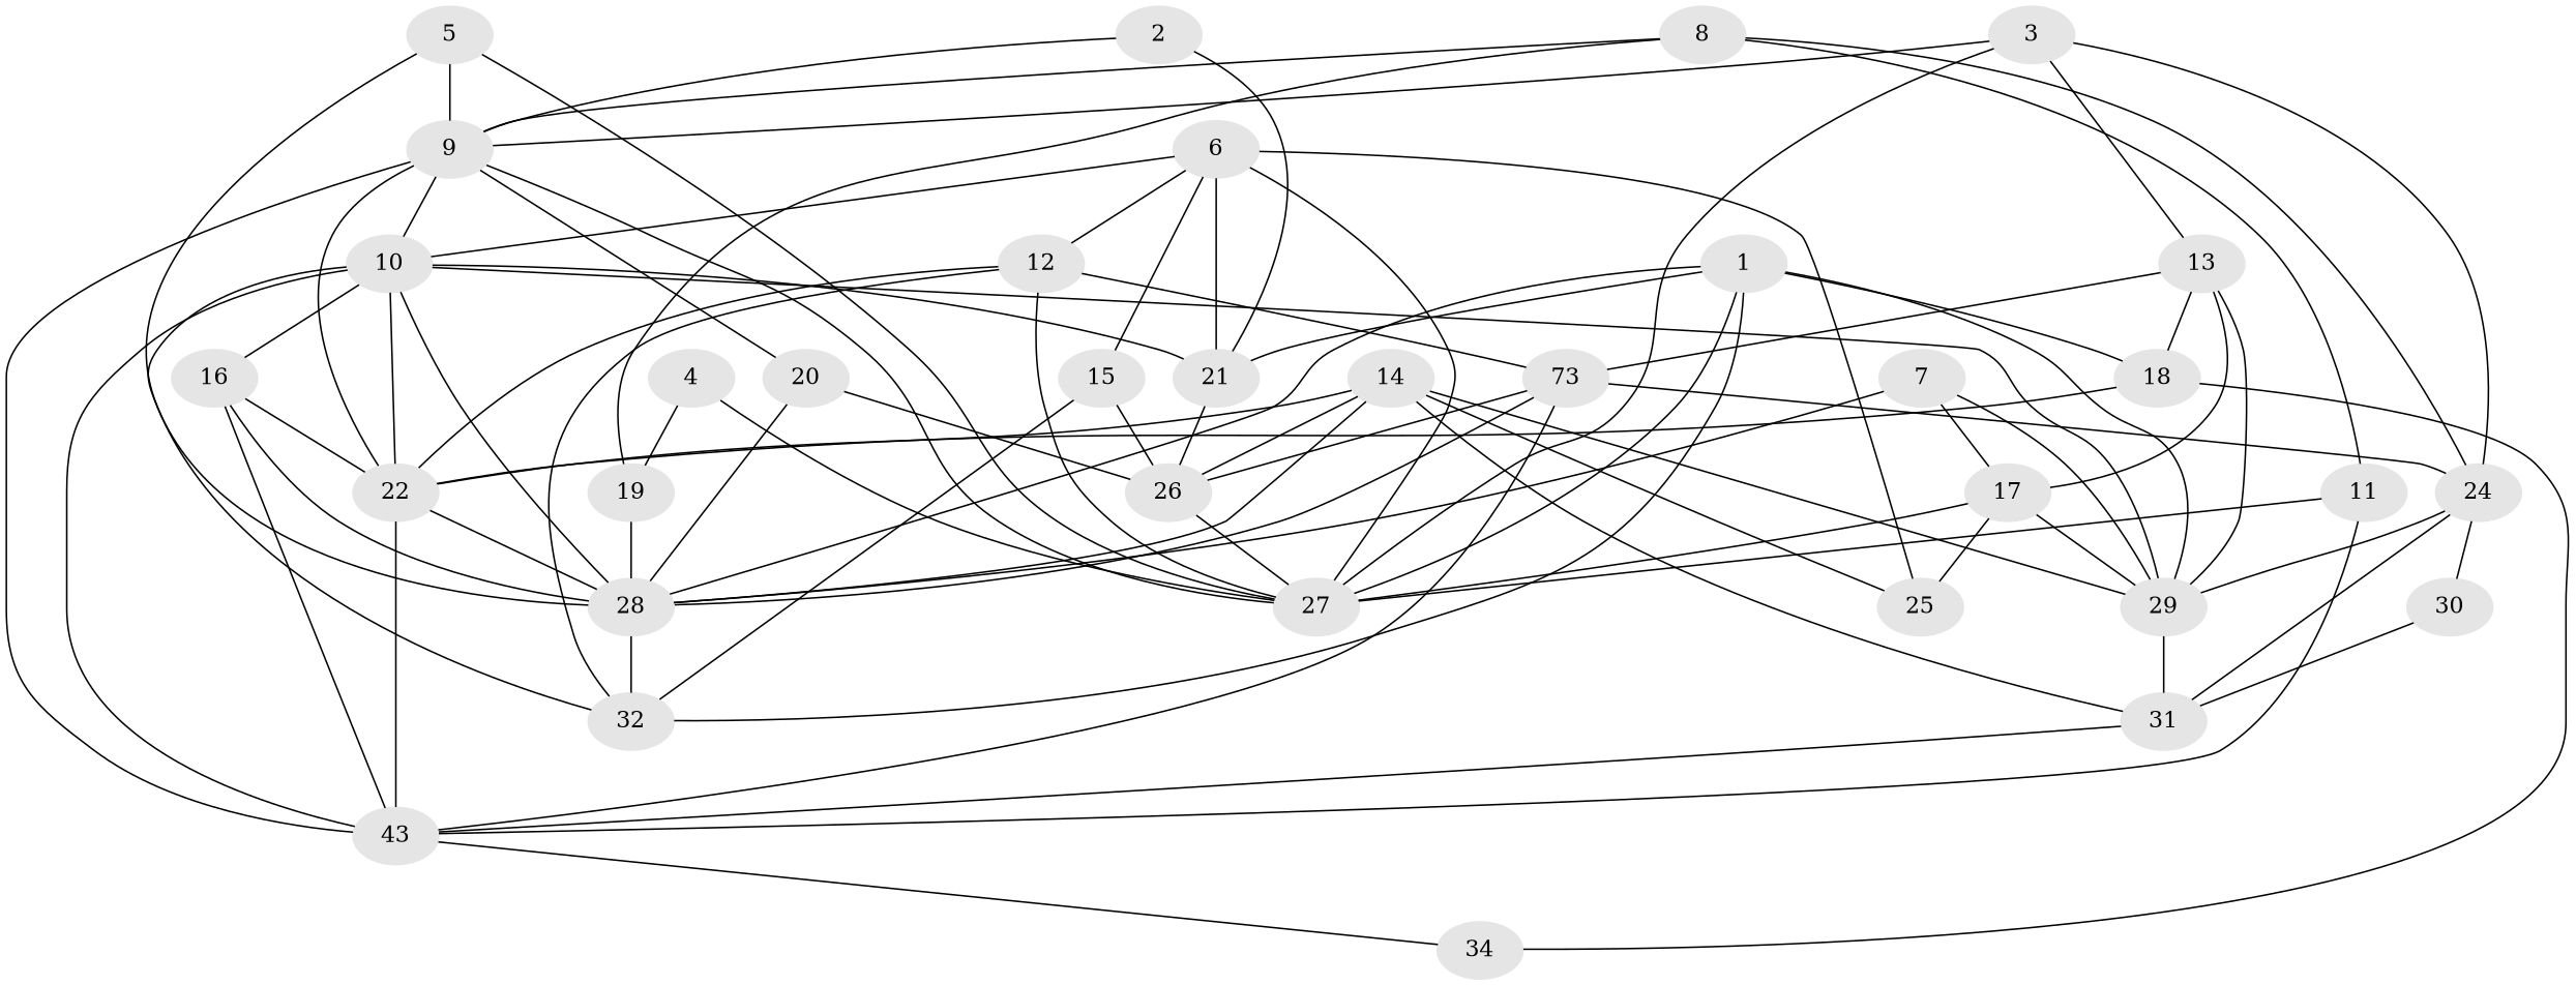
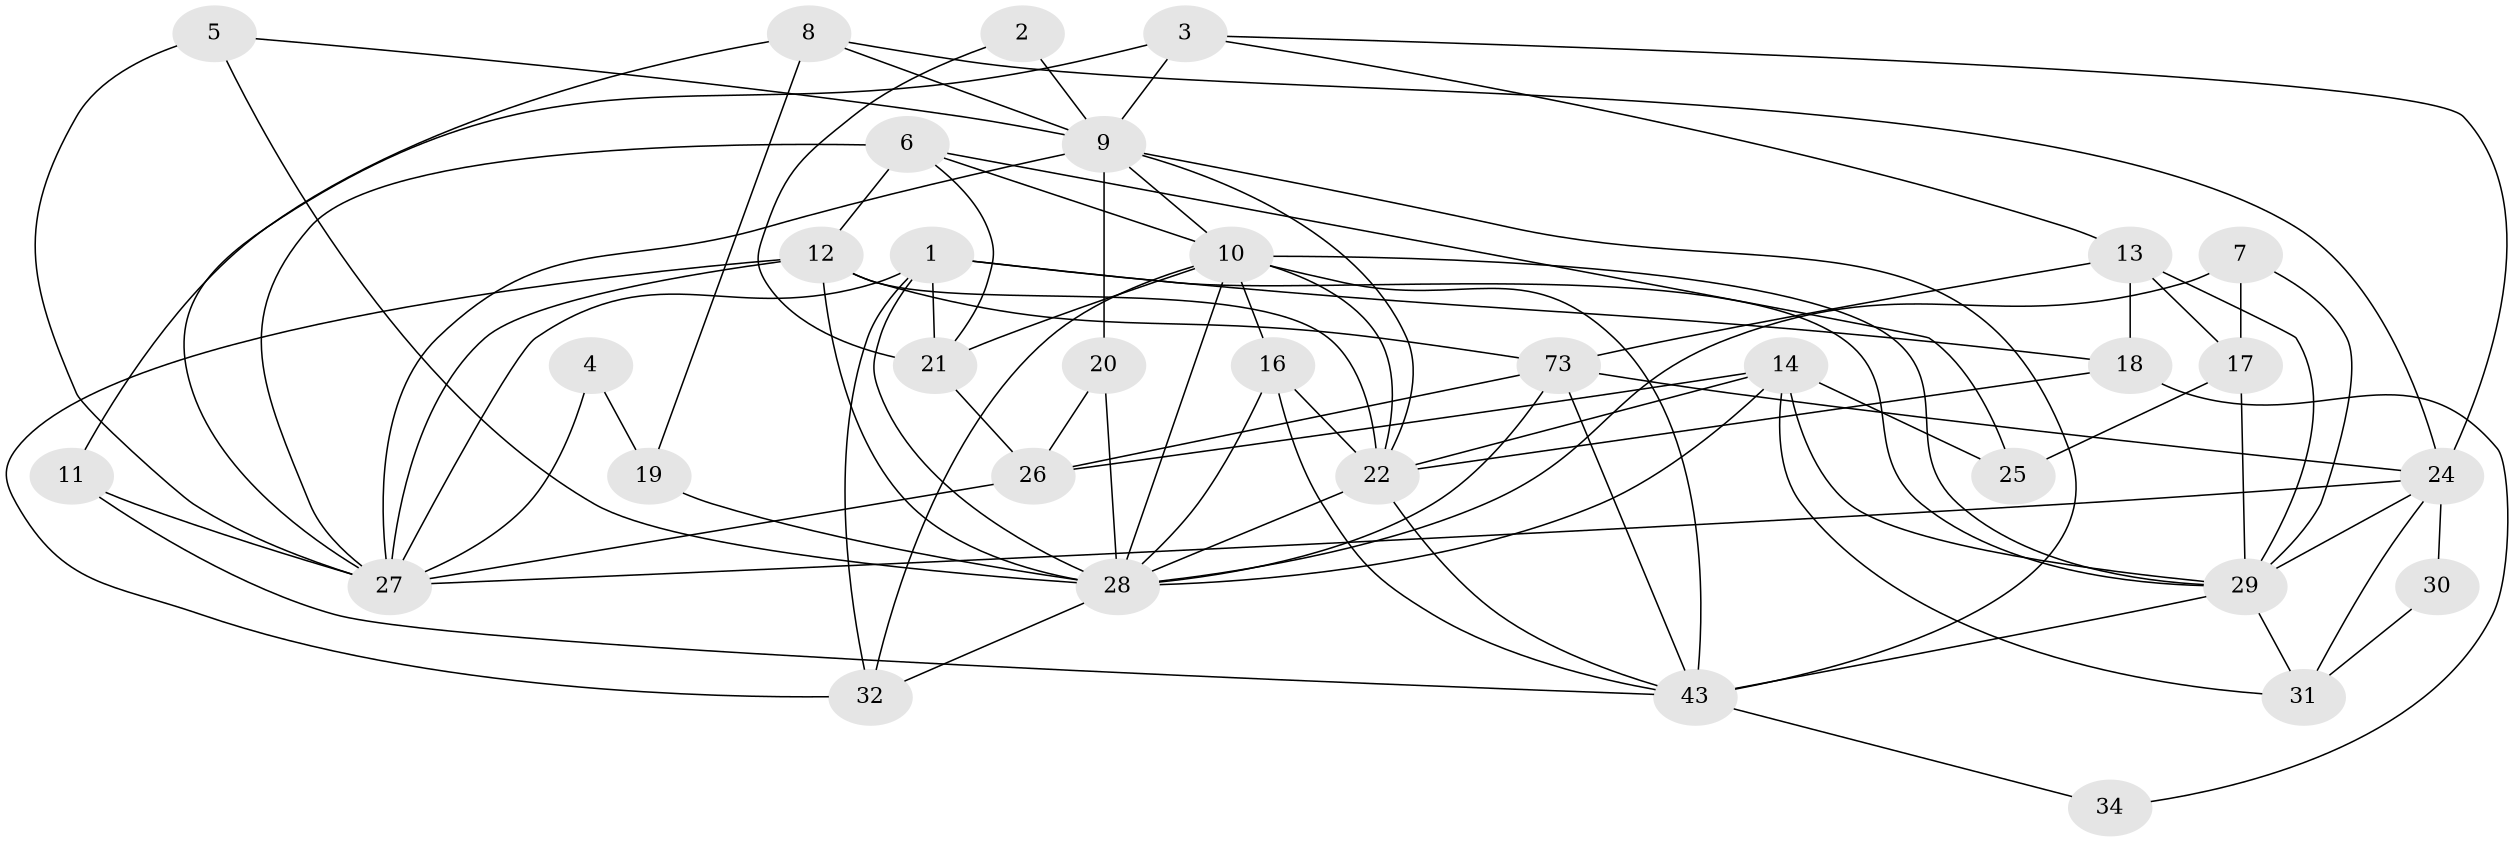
  graph {
    node [color=gray90 style=filled]
    edge [weight=1.0]
    1
    18
    27
    28
    29
    21
    32
    22
    34
    31
    2
    9
    10
    20
    n15 [label=43]
    26
    3
    13
    24
    17
    n21 [label=73]
    30
    4
    19
    5
    6
    12
-   15
    25
    16
    7
    8
    11
    14
    1 -- 18
    1 -- 27
    1 -- 28
    1 -- 29
    1 -- 21
    1 -- 32
    18 -- 22 [weight=2.0]
    18 -- 34
    28 -- 32
    29 -- 31
    21 -- 26
    22 -- 28
    22 -- n15
-   31 -- n15
+   29 -- n15
    2 -- 21
    2 -- 9
    9 -- 27
    9 -- 22
    9 -- 10
    9 -- 20
    9 -- n15
    10 -- 28
    10 -- 29
    10 -- 21
    10 -- 32
    10 -- 22
    10 -- n15 [weight=2.0]
    10 -- 16
    20 -- 28
    20 -- 26
    n15 -- 34
    26 -- 27 [weight=2.0]
    3 -- 27
    3 -- 9
    3 -- 13
    3 -- 24
    13 -- 18 [weight=2.0]
    13 -- 29
    13 -- 17
    13 -- n21
-   17 -- 27 [weight=2.0]
+   24 -- 27 [weight=2.0]
    24 -- 29 [weight=2.0]
    24 -- 31
    24 -- 30
    17 -- 29
    17 -- 25
    n21 -- 28
    n21 -- n15
    n21 -- 26
    n21 -- 24
    30 -- 31
    4 -- 27
    4 -- 19 [weight=2.0]
    19 -- 28 [weight=2.0]
    5 -- 27
    5 -- 28
    5 -- 9
    6 -- 27 [weight=2.0]
    6 -- 21
    6 -- 10
    6 -- 12
-   6 -- 15
    6 -- 25
    12 -- 27
+   12 -- 28
    12 -- 32
    12 -- 22
    12 -- n21
-   15 -- 32
-   15 -- 26
    16 -- 28
    16 -- 22
    16 -- n15
    7 -- 28
    7 -- 29
    7 -- 17
    8 -- 9
    8 -- 24
    8 -- 19
    8 -- 11
    11 -- 27
    11 -- n15
    14 -- 28
    14 -- 29
    14 -- 22
    14 -- 31
    14 -- 26
    14 -- 25
  }
